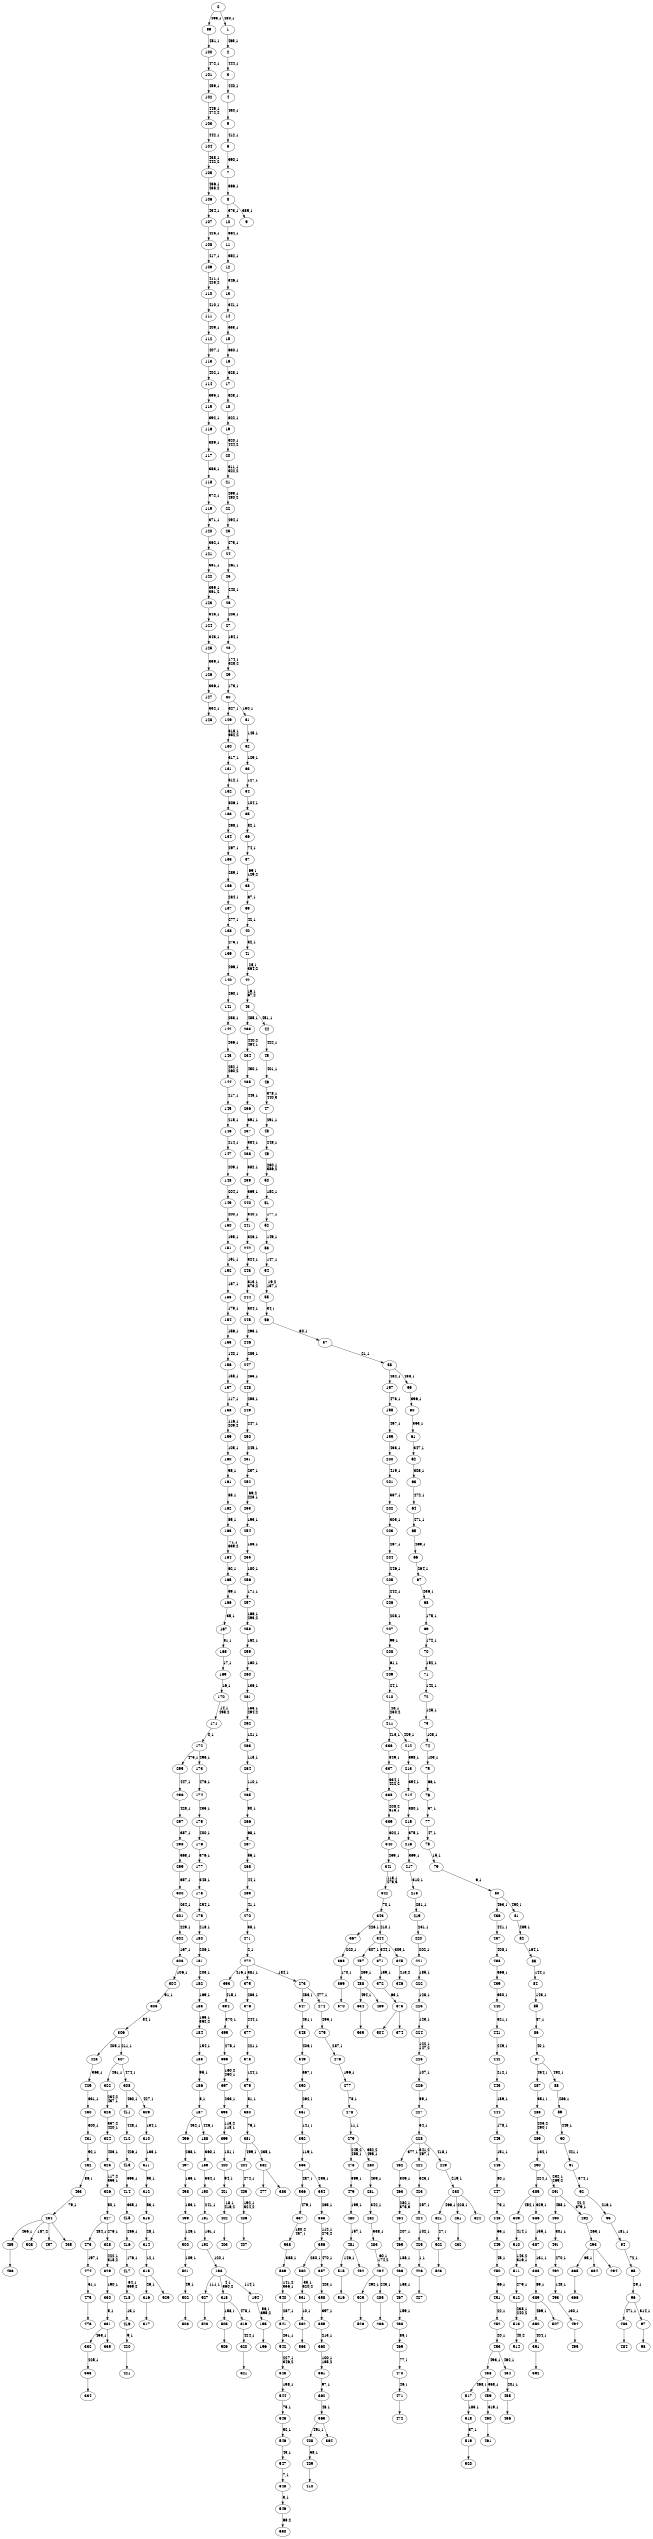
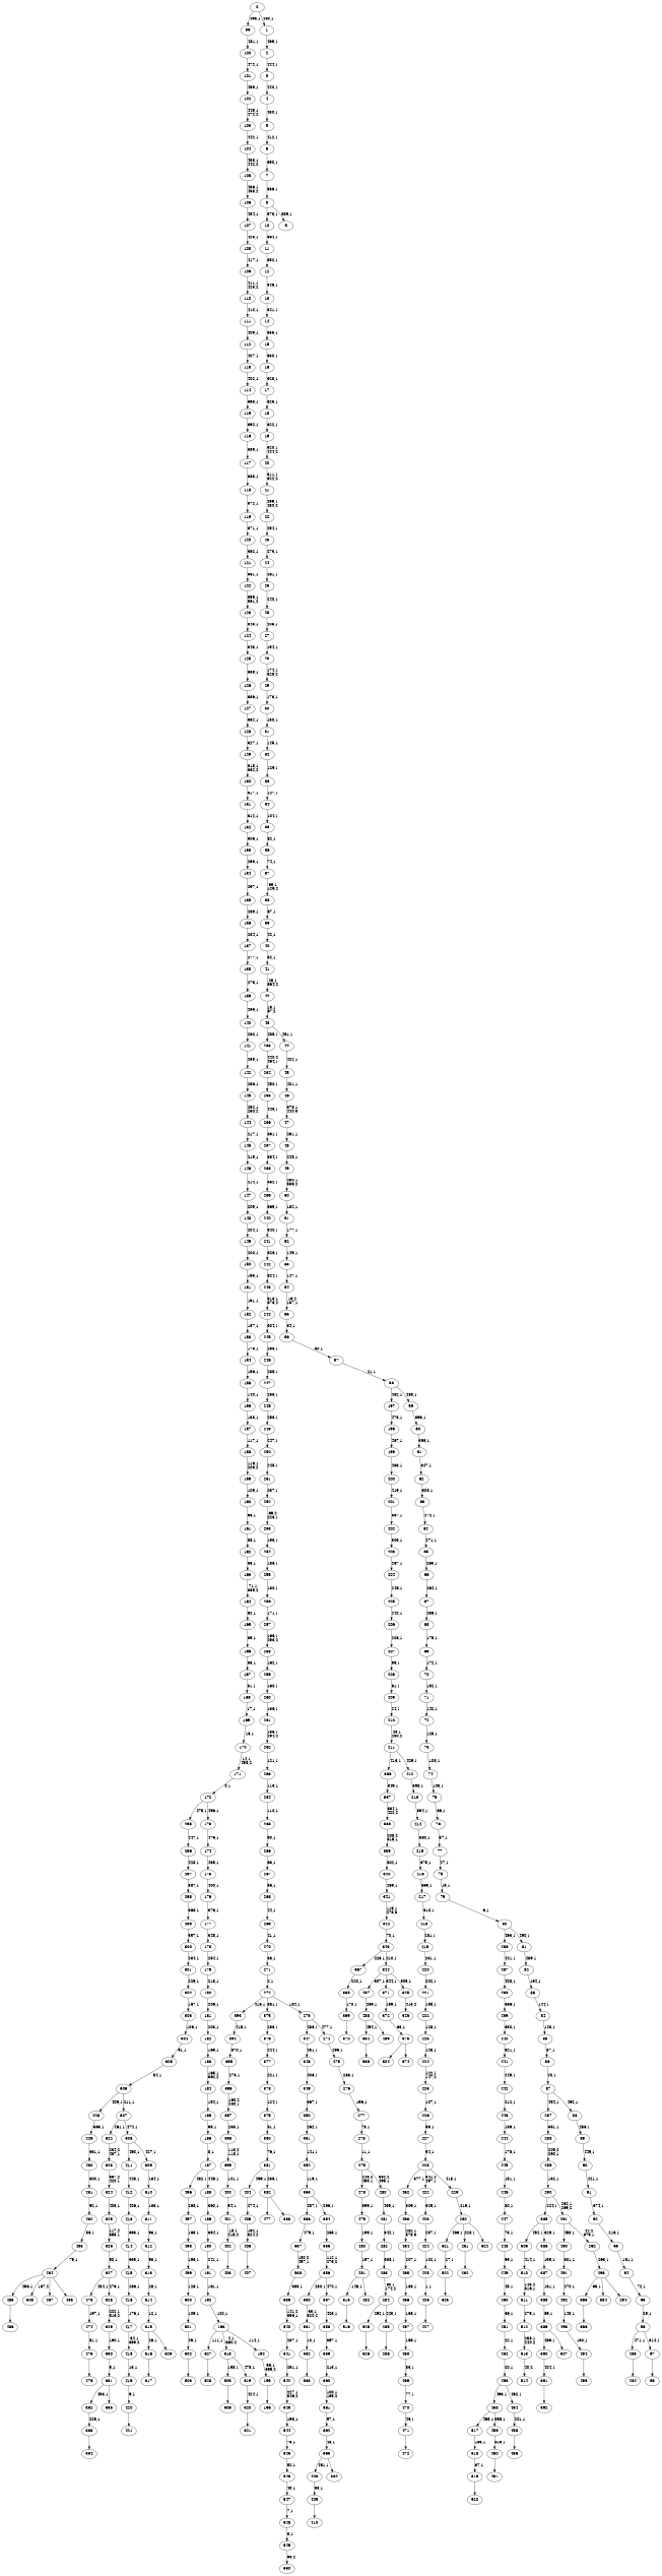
  digraph {
    549
    550
    548
    547
    546
    545
    544
    543
    542
    541
    540
    539
    538
    537
    536
    534
    535
    532
    533
    531
    530
    527
    528
    525
    526
    522
    523
    521
    519
    520
    518
    517
    515
    516
    513
    514
    512
    511
    510
    509
    505
    506
    502
    503
    501
    500
    499
    498
    497
    496
    494
    495
    493
    492
    491
    490
    488
    489
    487
    485
    486
    483
    484
    481
    482
    480
    479
    478
    475
    476
    474
    473
    471
    472
    470
    469
    468
    467
    466
    465
    464
    463
    462
    460
    461
    459
    458
    455
    456
    454
    453
    452
    451
    450
    449
    448
    447
    446
    445
    444
    443
    442
    441
    440
    439
    438
    437
    436
    434
    508
    457
    435
    433
    432
    431
    430
    429
    428
    426
    427
    425
    424
    423
    422
    420
    421
    419
    418
    417
    416
    415
    414
    413
    412
    411
    409
    410
    408
    406
    407
    405
    404
    402
    403
    401
    400
    399
    398
    397
    396
    395
    394
    393
    391
    392
    390
    389
    507
    388
    387
    386
    385
    382
    477
    383
    381
    380
    379
    378
    377
    376
    375
    373
    504
    374
    372
    371
    369
    370
    368
    367
    365
    366
    363
    364
    362
    361
    360
    359
    358
    357
    356
    355
    354
    353
    352
    351
    350
    349
    348
    347
    345
    346
    344
    343
    342
    341
    340
    339
    338
    337
    336
    333
    334
    332
    331
    335
    330
    329
    328
    327
    326
    325
    324
    323
    322
    320
    321
    319
    318
    316
    317
    315
    529
    314
    313
    312
    311
    310
    309
    308
    307
    306
    305
    304
    303
    302
    301
    300
    299
    298
    297
    296
    295
    293
    384
    294
    292
    291
    290
    289
    288
    287
    285
    286
    284
    283
    282
    281
    280
    279
    278
    277
    276
    275
    274
    273
    272
    271
    270
    269
    268
    267
    266
    265
    264
    263
    262
    261
    260
    259
    258
    257
    256
    255
    254
    253
    252
    251
    250
    249
    248
    247
    246
    245
    244
    243
    242
    241
    240
    239
    238
    237
    236
    235
    234
    233
    231
    232
    230
    524
    229
    228
    227
    226
    225
    224
    223
    222
    221
    220
    219
    218
    217
    216
    215
    214
    213
    212
    211
    210
    209
    208
    207
    206
    205
    204
    203
    202
    201
    200
    199
    198
    197
    195
    196
    194
    193
    192
    191
    190
    189
    188
    187
    186
    185
    184
    183
    182
    181
    180
    179
    178
    177
    176
    175
    174
    173
    172
    171
    170
    169
    168
    167
    166
    165
    164
    163
    162
    161
    160
    159
    158
    157
    156
    155
    154
    153
    152
    151
    150
    149
    148
    147
    146
    145
    144
    143
    142
    141
    140
    139
    138
    137
    136
    135
    134
    133
    132
    131
    130
    129
    128
    127
    126
    125
    124
    123
    122
    121
    120
    119
    118
    117
    116
    115
    114
    113
    112
    111
    110
    109
    108
    107
    106
    105
    104
    103
    102
    101
    100
    99
    97
    98
    96
    95
    94
    93
    92
    91
    90
    89
    88
    87
    86
    85
    84
    83
    82
    81
    80
    79
    78
    77
    76
    75
    74
    73
    72
    71
    70
    69
    68
    67
    66
    65
    64
    63
    62
    61
    60
    59
    58
    57
    56
    55
    54
    53
    52
    51
    50
    49
    48
    47
    46
    45
    44
    43
    42
    41
    40
    39
    38
    37
    36
    35
    34
    33
    32
    31
    30
    29
    28
    27
    26
    25
    24
    23
    22
    21
    20
    19
    18
    17
    16
    15
    14
    13
    12
    11
    10
    8
    9
    7
    6
    5
    4
    3
    2
    1
    0
    549 -> 550 [label="68,2"]
    548 -> 549 [label="3,1"]
    547 -> 548 [label="7,1"]
    546 -> 547 [label="43,1"]
    545 -> 546 [label="52,1"]
    544 -> 545 [label="75,1"]
    543 -> 544 [label="198,1"]
    542 -> 543 [label="227,1\n346,2"]
    541 -> 542 [label="251,1"]
    540 -> 541 [label="287,1"]
    539 -> 540 [label="141,2\n356,1"]
    538 -> 539 [label="388,1"]
    537 -> 538 [label="180,2\n457,1"]
    536 -> 537 [label="479,1"]
    534 -> 535
    532 -> 533
    531 -> 532 [label="10,1"]
    530 -> 531 [label="33,1\n320,2"]
    527 -> 528
    525 -> 526
    522 -> 523
    521 -> 522 [label="27,1"]
    519 -> 520
    518 -> 519 [label="37,1"]
    517 -> 518 [label="183,1"]
    515 -> 516
    513 -> 514 [label="40,2"]
    512 -> 513 [label="238,1\n240,2"]
    511 -> 512 [label="279,1"]
    510 -> 511 [label="143,2\n316,1"]
    509 -> 510 [label="414,1"]
    505 -> 506
    502 -> 503
    501 -> 502 [label="49,1"]
    500 -> 501 [label="109,1"]
    499 -> 500 [label="126,1"]
    498 -> 499 [label="153,1"]
    497 -> 498 [label="163,1"]
    496 -> 497 [label="268,1"]
    494 -> 495
    493 -> 494 [label="130,1"]
    492 -> 493 [label="148,1"]
    491 -> 492 [label="270,1"]
    490 -> 491 [label="301,1"]
    488 -> 534 [label="494,1"]
    488 -> 489
    487 -> 488 [label="239,1"]
    485 -> 486
    483 -> 484
    481 -> 515 [label="146,1"]
    481 -> 482
    480 -> 481 [label="157,1"]
    479 -> 480 [label="199,1"]
    478 -> 479 [label="399,1"]
    475 -> 476
    474 -> 475 [label="51,1"]
    473 -> 474 [label="197,1"]
    471 -> 472
    470 -> 471 [label="46,1"]
    469 -> 470 [label="77,1"]
    468 -> 469 [label="83,1"]
    467 -> 468 [label="159,1"]
    466 -> 467 [label="168,1"]
    465 -> 466 [label="188,1"]
    464 -> 465 [label="207,1"]
    463 -> 464 [label="282,1\n373,3"]
    462 -> 463 [label="309,1"]
    460 -> 461
    459 -> 460 [label="319,1"]
    458 -> 517 [label="468,1"]
    458 -> 459 [label="358,1"]
    455 -> 456
    454 -> 455 [label="201,1"]
    453 -> 458 [label="493,1"]
    453 -> 454 [label="462,1"]
    452 -> 453 [label="20,1"]
    451 -> 452 [label="22,1"]
    450 -> 451 [label="36,1"]
    449 -> 450 [label="45,1"]
    448 -> 449 [label="55,1"]
    447 -> 448 [label="73,1"]
    446 -> 447 [label="80,1"]
    445 -> 446 [label="151,1"]
    444 -> 445 [label="178,1"]
    443 -> 444 [label="189,1"]
    442 -> 443 [label="212,1"]
    441 -> 442 [label="249,1"]
    440 -> 441 [label="321,1"]
    439 -> 440 [label="350,1"]
    438 -> 439 [label="366,1"]
    437 -> 438 [label="408,1"]
    436 -> 437 [label="441,1"]
    434 -> 485 [label="456,1"]
    434 -> 508 [label="187,2"]
    434 -> 457
    434 -> 435
    433 -> 434 [label="79,1"]
    432 -> 433 [label="86,1"]
    431 -> 432 [label="92,1"]
    430 -> 431 [label="300,1"]
    429 -> 430 [label="331,1"]
    428 -> 429 [label="363,1"]
    426 -> 427
    425 -> 426 [label="1,1"]
    424 -> 425 [label="102,1"]
    423 -> 424 [label="257,1"]
    422 -> 423 [label="325,1"]
    420 -> 421
    419 -> 420 [label="9,1"]
    418 -> 419 [label="13,1"]
    417 -> 418 [label="64,1\n359,2"]
    416 -> 417 [label="176,1"]
    415 -> 416 [label="286,1"]
    414 -> 415 [label="335,1"]
    413 -> 414 [label="393,1"]
    412 -> 413 [label="426,1"]
    411 -> 412 [label="448,1"]
    409 -> 410
    408 -> 409 [label="58,1"]
    406 -> 407
    405 -> 406 [label="192,1\n324,2"]
    404 -> 405 [label="274,1"]
    402 -> 403
    401 -> 402 [label="18,1\n416,2"]
    400 -> 401 [label="94,1"]
    399 -> 400 [label="101,1"]
    398 -> 399 [label="113,2\n118,1"]
    397 -> 398 [label="233,1"]
    396 -> 397 [label="160,2\n250,1"]
    395 -> 396 [label="278,1"]
    394 -> 395 [label="370,1"]
    393 -> 394 [label="415,1"]
    391 -> 392
    390 -> 391 [label="404,1"]
    389 -> 390 [label="469,1"]
    389 -> 507
    388 -> 389 [label="89,1"]
    387 -> 388 [label="131,1"]
    386 -> 387 [label="155,1"]
    385 -> 509 [label="452,1"]
    385 -> 386 [label="329,1"]
    382 -> 477
    382 -> 383
    381 -> 404 [label="499,1"]
    381 -> 382 [label="235,1"]
    380 -> 381 [label="76,1"]
    379 -> 380 [label="81,1"]
    378 -> 379 [label="124,1"]
    377 -> 378 [label="221,1"]
    376 -> 377 [label="244,1"]
    375 -> 376 [label="283,1"]
    373 -> 504
    373 -> 374
    372 -> 373 [label="63,1"]
    371 -> 372 [label="139,1"]
    369 -> 370
    368 -> 369 [label="170,1"]
    367 -> 368 [label="220,1"]
    365 -> 366
    363 -> 408 [label="491,1"]
    363 -> 364
    362 -> 363 [label="48,1"]
    361 -> 362 [label="97,1"]
    360 -> 361 [label="100,1\n135,2"]
    359 -> 360 [label="213,1"]
    358 -> 359 [label="397,1"]
    357 -> 358 [label="423,1"]
    356 -> 530 [label="280,1"]
    356 -> 357 [label="470,1"]
    355 -> 356 [label="112,1\n273,2"]
    354 -> 355 [label="265,1"]
    353 -> 536 [label="487,1"]
    353 -> 354 [label="296,1"]
    352 -> 353 [label="119,1"]
    351 -> 352 [label="141,1"]
    350 -> 351 [label="262,1"]
    349 -> 350 [label="367,1"]
    348 -> 349 [label="406,1"]
    347 -> 348 [label="431,1"]
    345 -> 346 [label="413,2"]
    344 -> 487 [label="307,1"]
    344 -> 371 [label="344,1"]
    344 -> 345 [label="305,1"]
    343 -> 367 [label="226,1"]
    343 -> 344 [label="210,1"]
    342 -> 343 [label="70,1"]
    341 -> 342 [label="115,1\n273,3"]
    340 -> 341 [label="259,1"]
    339 -> 340 [label="302,1"]
    338 -> 339 [label="208,2\n315,1"]
    337 -> 338 [label="334,1\n422,2"]
    336 -> 337 [label="349,1"]
    333 -> 334
    332 -> 333 [label="225,1"]
    331 -> 332 [label="453,1"]
    331 -> 335
    330 -> 331 [label="5,1"]
    329 -> 330 [label="190,1"]
    328 -> 329 [label="222,1\n318,2"]
    327 -> 473 [label="484,1"]
    327 -> 328 [label="276,1"]
    326 -> 327 [label="50,1"]
    325 -> 326 [label="117,2\n355,1"]
    324 -> 325 [label="403,1"]
    323 -> 324 [label="357,2\n420,1"]
    322 -> 323 [label="234,2\n437,1"]
    320 -> 321
    319 -> 320 [label="424,1"]
    318 -> 505 [label="158,1"]
    318 -> 319 [label="478,1"]
    316 -> 317
    315 -> 316 [label="26,1"]
    315 -> 529
    314 -> 315 [label="12,1"]
    313 -> 314 [label="28,1"]
    312 -> 313 [label="53,1"]
    311 -> 312 [label="93,1"]
    310 -> 311 [label="133,1"]
    309 -> 310 [label="134,1"]
    308 -> 411 [label="460,1"]
    308 -> 309 [label="427,1"]
    307 -> 322 [label="461,1"]
    307 -> 308 [label="474,1"]
    306 -> 428 [label="405,1"]
    306 -> 307 [label="211,1"]
    305 -> 306 [label="84,1"]
    304 -> 305 [label="91,1"]
    303 -> 304 [label="106,1"]
    302 -> 303 [label="167,1"]
    301 -> 302 [label="229,1"]
    300 -> 301 [label="234,1"]
    299 -> 300 [label="357,1"]
    298 -> 299 [label="368,1"]
    297 -> 298 [label="387,1"]
    296 -> 297 [label="428,1"]
    295 -> 296 [label="447,1"]
    293 -> 365 [label="65,1"]
    293 -> 384
    293 -> 294
    292 -> 293 [label="263,1"]
    291 -> 490 [label="458,1"]
    291 -> 292 [label="42,2\n379,1"]
    290 -> 385 [label="224,1"]
    290 -> 291 [label="232,1\n269,2"]
    289 -> 290 [label="132,1"]
    288 -> 289 [label="205,2\n290,1"]
    287 -> 288 [label="351,1"]
    285 -> 286
    284 -> 525 [label="292,1"]
    284 -> 285 [label="243,1"]
    283 -> 284 [label="60,1\n174,2"]
    282 -> 283 [label="338,1"]
    281 -> 282 [label="342,1"]
    280 -> 281 [label="439,1"]
    279 -> 478 [label="245,2\n455,1"]
    279 -> 280 [label="352,2\n495,1"]
    278 -> 279 [label="11,1"]
    277 -> 278 [label="78,1"]
    276 -> 277 [label="196,1"]
-   275 -> 276 [label="287,1"]
+   275 -> 276 [label="288,1"]
    274 -> 275 [label="295,1"]
    273 -> 347 [label="483,1"]
    273 -> 274 [label="477,1"]
    272 -> 393 [label="416,1"]
    272 -> 375 [label="381,1"]
    272 -> 273 [label="184,1"]
    271 -> 272 [label="2,1"]
    270 -> 271 [label="38,1"]
    269 -> 270 [label="41,1"]
    268 -> 269 [label="44,1"]
    267 -> 268 [label="56,1"]
    266 -> 267 [label="68,1"]
    265 -> 266 [label="90,1"]
    264 -> 265 [label="110,1"]
    263 -> 264 [label="113,1"]
    262 -> 263 [label="121,1"]
    261 -> 262 [label="135,1\n294,2"]
    260 -> 261 [label="136,1"]
    259 -> 260 [label="160,1"]
    258 -> 259 [label="162,1"]
    257 -> 258 [label="166,1\n293,2"]
    256 -> 257 [label="171,1"]
    255 -> 256 [label="180,1"]
    254 -> 255 [label="186,1"]
    253 -> 254 [label="193,1"]
    252 -> 253 [label="69,2\n223,1"]
    251 -> 252 [label="237,1"]
    250 -> 251 [label="245,1"]
    249 -> 250 [label="247,1"]
    248 -> 249 [label="253,1"]
    247 -> 248 [label="255,1"]
    246 -> 247 [label="285,1"]
    245 -> 246 [label="293,1"]
    244 -> 245 [label="304,1"]
    243 -> 244 [label="313,1\n373,2"]
    242 -> 243 [label="324,1"]
    241 -> 242 [label="326,1"]
    240 -> 241 [label="340,1"]
    239 -> 240 [label="365,1"]
    238 -> 239 [label="382,1"]
    237 -> 238 [label="384,1"]
    236 -> 237 [label="391,1"]
    235 -> 236 [label="443,1"]
    234 -> 235 [label="450,1"]
    233 -> 234 [label="440,2\n464,1"]
    231 -> 232
    230 -> 521 [label="466,1"]
    230 -> 231 [label="228,1"]
    230 -> 524
    229 -> 230 [label="219,1"]
    228 -> 462 [label="377,1"]
    228 -> 422 [label="341,2\n497,1"]
    228 -> 229 [label="418,1"]
    227 -> 228 [label="54,1"]
    226 -> 227 [label="59,1"]
    225 -> 226 [label="107,1"]
    224 -> 225 [label="122,1\n147,2"]
    223 -> 224 [label="123,1"]
    222 -> 223 [label="128,1"]
    221 -> 222 [label="185,1"]
    220 -> 221 [label="202,1"]
    219 -> 220 [label="231,1"]
    218 -> 219 [label="281,1"]
    217 -> 218 [label="310,1"]
    216 -> 217 [label="369,1"]
    215 -> 216 [label="375,1"]
    214 -> 215 [label="380,1"]
    213 -> 214 [label="394,1"]
    212 -> 213 [label="398,1"]
    211 -> 336 [label="413,1"]
    211 -> 212 [label="429,1"]
    210 -> 211 [label="23,1\n230,2"]
    209 -> 210 [label="24,1"]
    208 -> 209 [label="61,1"]
    207 -> 208 [label="99,1"]
    206 -> 207 [label="208,1"]
    205 -> 206 [label="242,1"]
    204 -> 205 [label="246,1"]
    203 -> 204 [label="267,1"]
    202 -> 203 [label="303,1"]
    201 -> 202 [label="337,1"]
    200 -> 201 [label="419,1"]
    199 -> 200 [label="433,1"]
    198 -> 199 [label="467,1"]
    197 -> 198 [label="473,1"]
    195 -> 196
    194 -> 195 [label="96,1\n395,2"]
    193 -> 527 [label="111,1"]
    193 -> 318 [label="4,1\n360,2"]
    193 -> 194 [label="114,1"]
    192 -> 193 [label="120,1"]
    191 -> 192 [label="161,1"]
    190 -> 191 [label="241,1"]
    189 -> 190 [label="354,1"]
    188 -> 189 [label="360,1"]
    187 -> 496 [label="432,1"]
    187 -> 188 [label="446,1"]
    186 -> 187 [label="8,1"]
    185 -> 186 [label="95,1"]
    184 -> 185 [label="154,1"]
    183 -> 184 [label="165,1\n362,2"]
    182 -> 183 [label="169,1"]
    181 -> 182 [label="203,1"]
    180 -> 181 [label="206,1"]
    179 -> 180 [label="218,1"]
    178 -> 179 [label="254,1"]
    177 -> 178 [label="348,1"]
    176 -> 177 [label="376,1"]
    175 -> 176 [label="400,1"]
    174 -> 175 [label="435,1"]
    173 -> 174 [label="476,1"]
    172 -> 295 [label="475,1"]
    172 -> 173 [label="496,1"]
    171 -> 172 [label="0,1"]
    170 -> 171 [label="14,1\n498,2"]
    169 -> 170 [label="16,1"]
    168 -> 169 [label="17,1"]
    167 -> 168 [label="31,1"]
    166 -> 167 [label="35,1"]
    165 -> 166 [label="39,1"]
    164 -> 165 [label="62,1"]
    163 -> 164 [label="71,1\n339,2"]
    162 -> 163 [label="85,1"]
    161 -> 162 [label="88,1"]
    160 -> 161 [label="98,1"]
    159 -> 160 [label="105,1"]
    158 -> 159 [label="116,1\n209,2"]
    157 -> 158 [label="117,1"]
    156 -> 157 [label="138,1"]
    155 -> 156 [label="140,1"]
    154 -> 155 [label="156,1"]
    153 -> 154 [label="179,1"]
    152 -> 153 [label="187,1"]
    151 -> 152 [label="191,1"]
    150 -> 151 [label="195,1"]
    149 -> 150 [label="200,1"]
    148 -> 149 [label="204,1"]
    147 -> 148 [label="209,1"]
    146 -> 147 [label="214,1"]
    145 -> 146 [label="215,1"]
    144 -> 145 [label="217,1"]
    143 -> 144 [label="252,1\n260,2"]
    142 -> 143 [label="256,1"]
    141 -> 142 [label="258,1"]
    140 -> 141 [label="260,1"]
    139 -> 140 [label="266,1"]
    138 -> 139 [label="275,1"]
    137 -> 138 [label="277,1"]
    136 -> 137 [label="284,1"]
    135 -> 136 [label="289,1"]
    134 -> 135 [label="297,1"]
    133 -> 134 [label="298,1"]
    132 -> 133 [label="306,1"]
    131 -> 132 [label="312,1"]
    130 -> 131 [label="317,1"]
    129 -> 130 [label="318,1\n332,2"]
-   30 -> 129 [label="327,1"]
+   128 -> 129 [label="327,1"]
    127 -> 128 [label="332,1"]
    126 -> 127 [label="336,1"]
    125 -> 126 [label="339,1"]
    124 -> 125 [label="343,1"]
    123 -> 124 [label="345,1"]
    122 -> 123 [label="359,1\n361,2"]
    121 -> 122 [label="361,1"]
    120 -> 121 [label="362,1"]
    119 -> 120 [label="371,1"]
    118 -> 119 [label="372,1"]
    117 -> 118 [label="383,1"]
    116 -> 117 [label="389,1"]
    115 -> 116 [label="392,1"]
    114 -> 115 [label="395,1"]
    113 -> 114 [label="402,1"]
    112 -> 113 [label="407,1"]
    111 -> 112 [label="409,1"]
    110 -> 111 [label="410,1"]
    109 -> 110 [label="411,1\n425,2"]
    108 -> 109 [label="417,1"]
    107 -> 108 [label="425,1"]
    106 -> 107 [label="434,1"]
    105 -> 106 [label="436,1\n438,2"]
    104 -> 105 [label="438,1\n442,2"]
    103 -> 104 [label="442,1"]
    102 -> 103 [label="445,1\n472,2"]
    101 -> 102 [label="459,1"]
    100 -> 101 [label="472,1"]
    99 -> 100 [label="481,1"]
    97 -> 98
    96 -> 483 [label="471,1"]
    96 -> 97 [label="314,1"]
    95 -> 96 [label="29,1"]
    94 -> 95 [label="72,1"]
    93 -> 94 [label="181,1"]
    92 -> 93 [label="216,1"]
    91 -> 92 [label="374,1"]
    90 -> 91 [label="421,1"]
    89 -> 90 [label="449,1"]
    88 -> 89 [label="486,1"]
    87 -> 287 [label="454,1"]
    87 -> 88 [label="492,1"]
    86 -> 87 [label="40,1"]
    85 -> 86 [label="87,1"]
    84 -> 85 [label="143,1"]
    83 -> 84 [label="144,1"]
    82 -> 83 [label="164,1"]
    81 -> 82 [label="489,1"]
    80 -> 436 [label="463,1"]
    80 -> 81 [label="490,1"]
    79 -> 80 [label="6,1"]
    78 -> 79 [label="15,1"]
    77 -> 78 [label="47,1"]
    76 -> 77 [label="57,1"]
    75 -> 76 [label="66,1"]
    74 -> 75 [label="103,1"]
    73 -> 74 [label="108,1"]
    72 -> 73 [label="125,1"]
    71 -> 72 [label="142,1"]
    70 -> 71 [label="152,1"]
    69 -> 70 [label="172,1"]
    68 -> 69 [label="175,1"]
    67 -> 68 [label="236,1"]
    66 -> 67 [label="264,1"]
    65 -> 66 [label="269,1"]
    64 -> 65 [label="271,1"]
    63 -> 64 [label="272,1"]
    62 -> 63 [label="308,1"]
    61 -> 62 [label="347,1"]
    60 -> 61 [label="353,1"]
    59 -> 60 [label="396,1"]
    58 -> 197 [label="482,1"]
    58 -> 59 [label="488,1"]
    57 -> 58 [label="21,1"]
    56 -> 57 [label="30,1"]
    55 -> 56 [label="34,1"]
    54 -> 55 [label="19,2\n137,1"]
    53 -> 54 [label="147,1"]
    52 -> 53 [label="149,1"]
    51 -> 52 [label="177,1"]
    50 -> 51 [label="182,1"]
    49 -> 50 [label="230,1\n386,2"]
    48 -> 49 [label="248,1"]
    47 -> 48 [label="291,1"]
    46 -> 47 [label="378,1\n440,3"]
    45 -> 46 [label="401,1"]
    44 -> 45 [label="422,1"]
    43 -> 233 [label="485,1"]
    43 -> 44 [label="451,1"]
    42 -> 43 [label="19,1\n67,2"]
    41 -> 42 [label="25,1\n364,2"]
    40 -> 41 [label="32,1"]
    39 -> 40 [label="42,1"]
    38 -> 39 [label="67,1"]
    37 -> 38 [label="69,1\n129,2"]
    36 -> 37 [label="74,1"]
    35 -> 36 [label="82,1"]
    34 -> 35 [label="104,1"]
    33 -> 34 [label="127,1"]
    32 -> 33 [label="129,1"]
    31 -> 32 [label="145,1"]
    30 -> 31 [label="150,1"]
    29 -> 30 [label="173,1"]
    28 -> 29 [label="174,1\n328,2"]
    27 -> 28 [label="194,1"]
    26 -> 27 [label="205,1"]
    25 -> 26 [label="240,1"]
    24 -> 25 [label="261,1"]
    23 -> 24 [label="273,1"]
    22 -> 23 [label="294,1"]
    21 -> 22 [label="299,1\n480,2"]
    20 -> 21 [label="311,1\n322,2"]
    19 -> 20 [label="320,1\n444,2"]
    18 -> 19 [label="322,1"]
    17 -> 18 [label="323,1"]
    16 -> 17 [label="328,1"]
    15 -> 16 [label="330,1"]
    14 -> 15 [label="333,1"]
    13 -> 14 [label="341,1"]
    12 -> 13 [label="346,1"]
    11 -> 12 [label="352,1"]
    10 -> 11 [label="364,1"]
    8 -> 10 [label="373,1"]
    8 -> 9 [label="385,1"]
    7 -> 8 [label="386,1"]
    6 -> 7 [label="390,1"]
    5 -> 6 [label="412,1"]
    4 -> 5 [label="430,1"]
    3 -> 4 [label="440,1"]
    2 -> 3 [label="444,1"]
    1 -> 2 [label="465,1"]
    0 -> 99 [label="498,1"]
    0 -> 1 [label="480,1"]
  }
